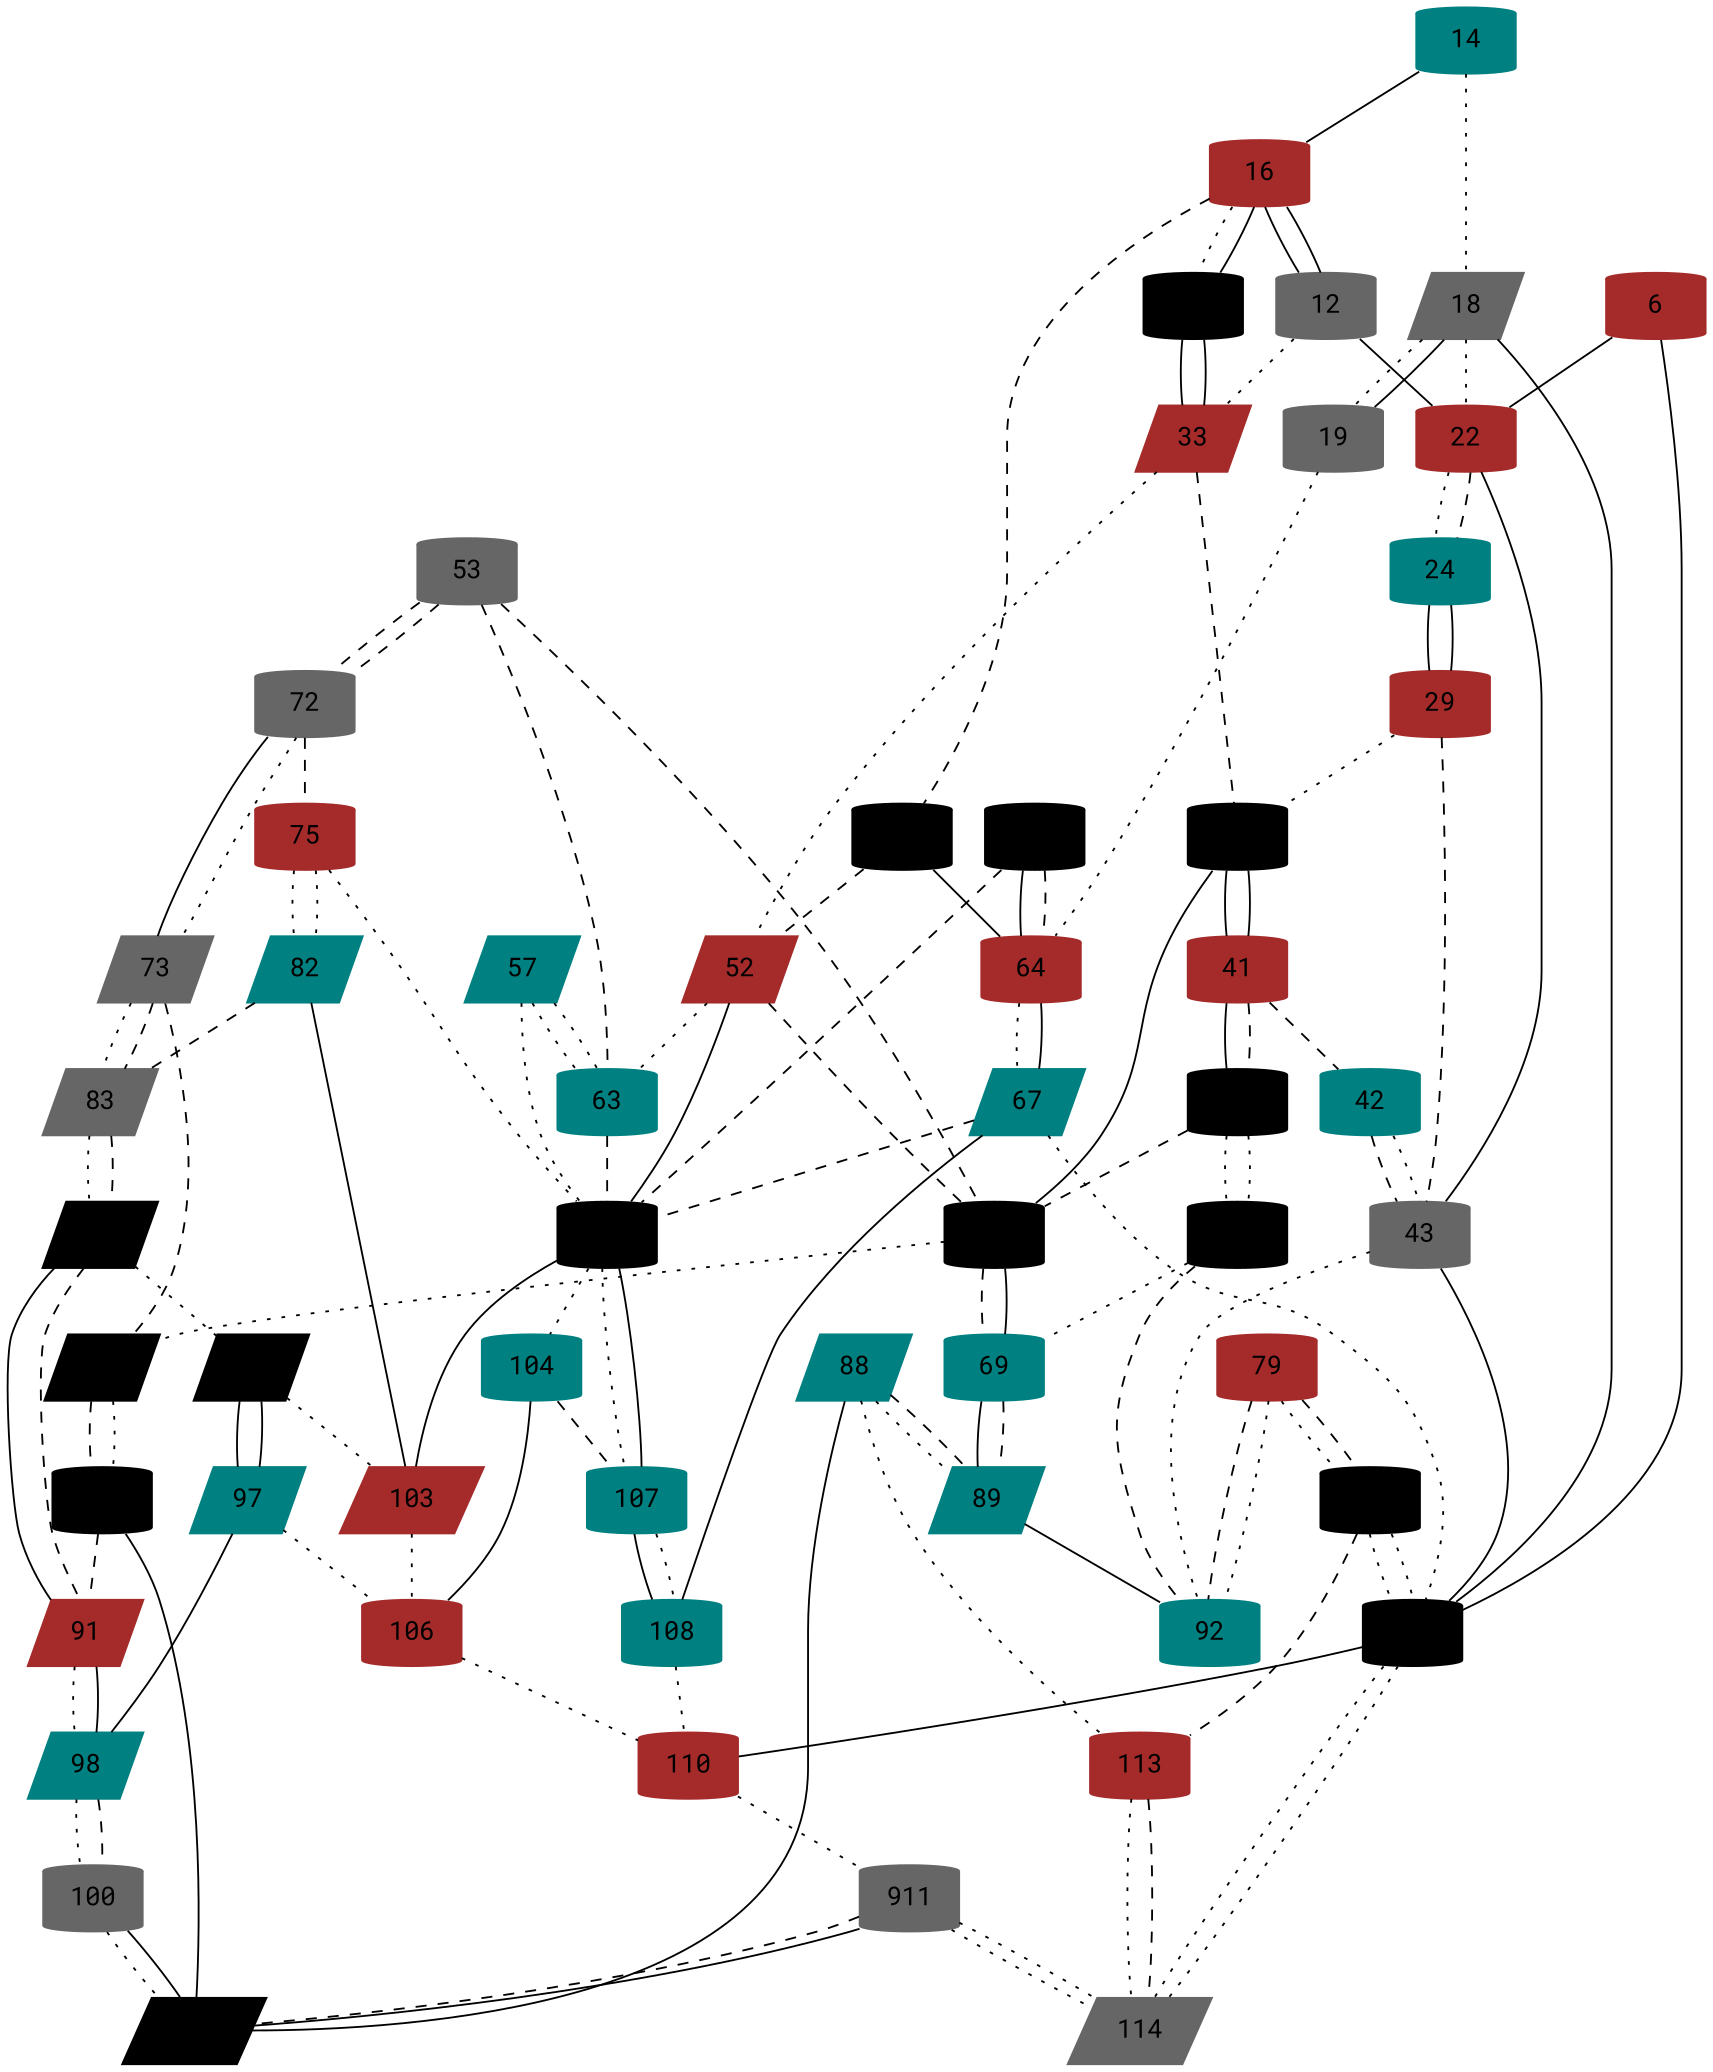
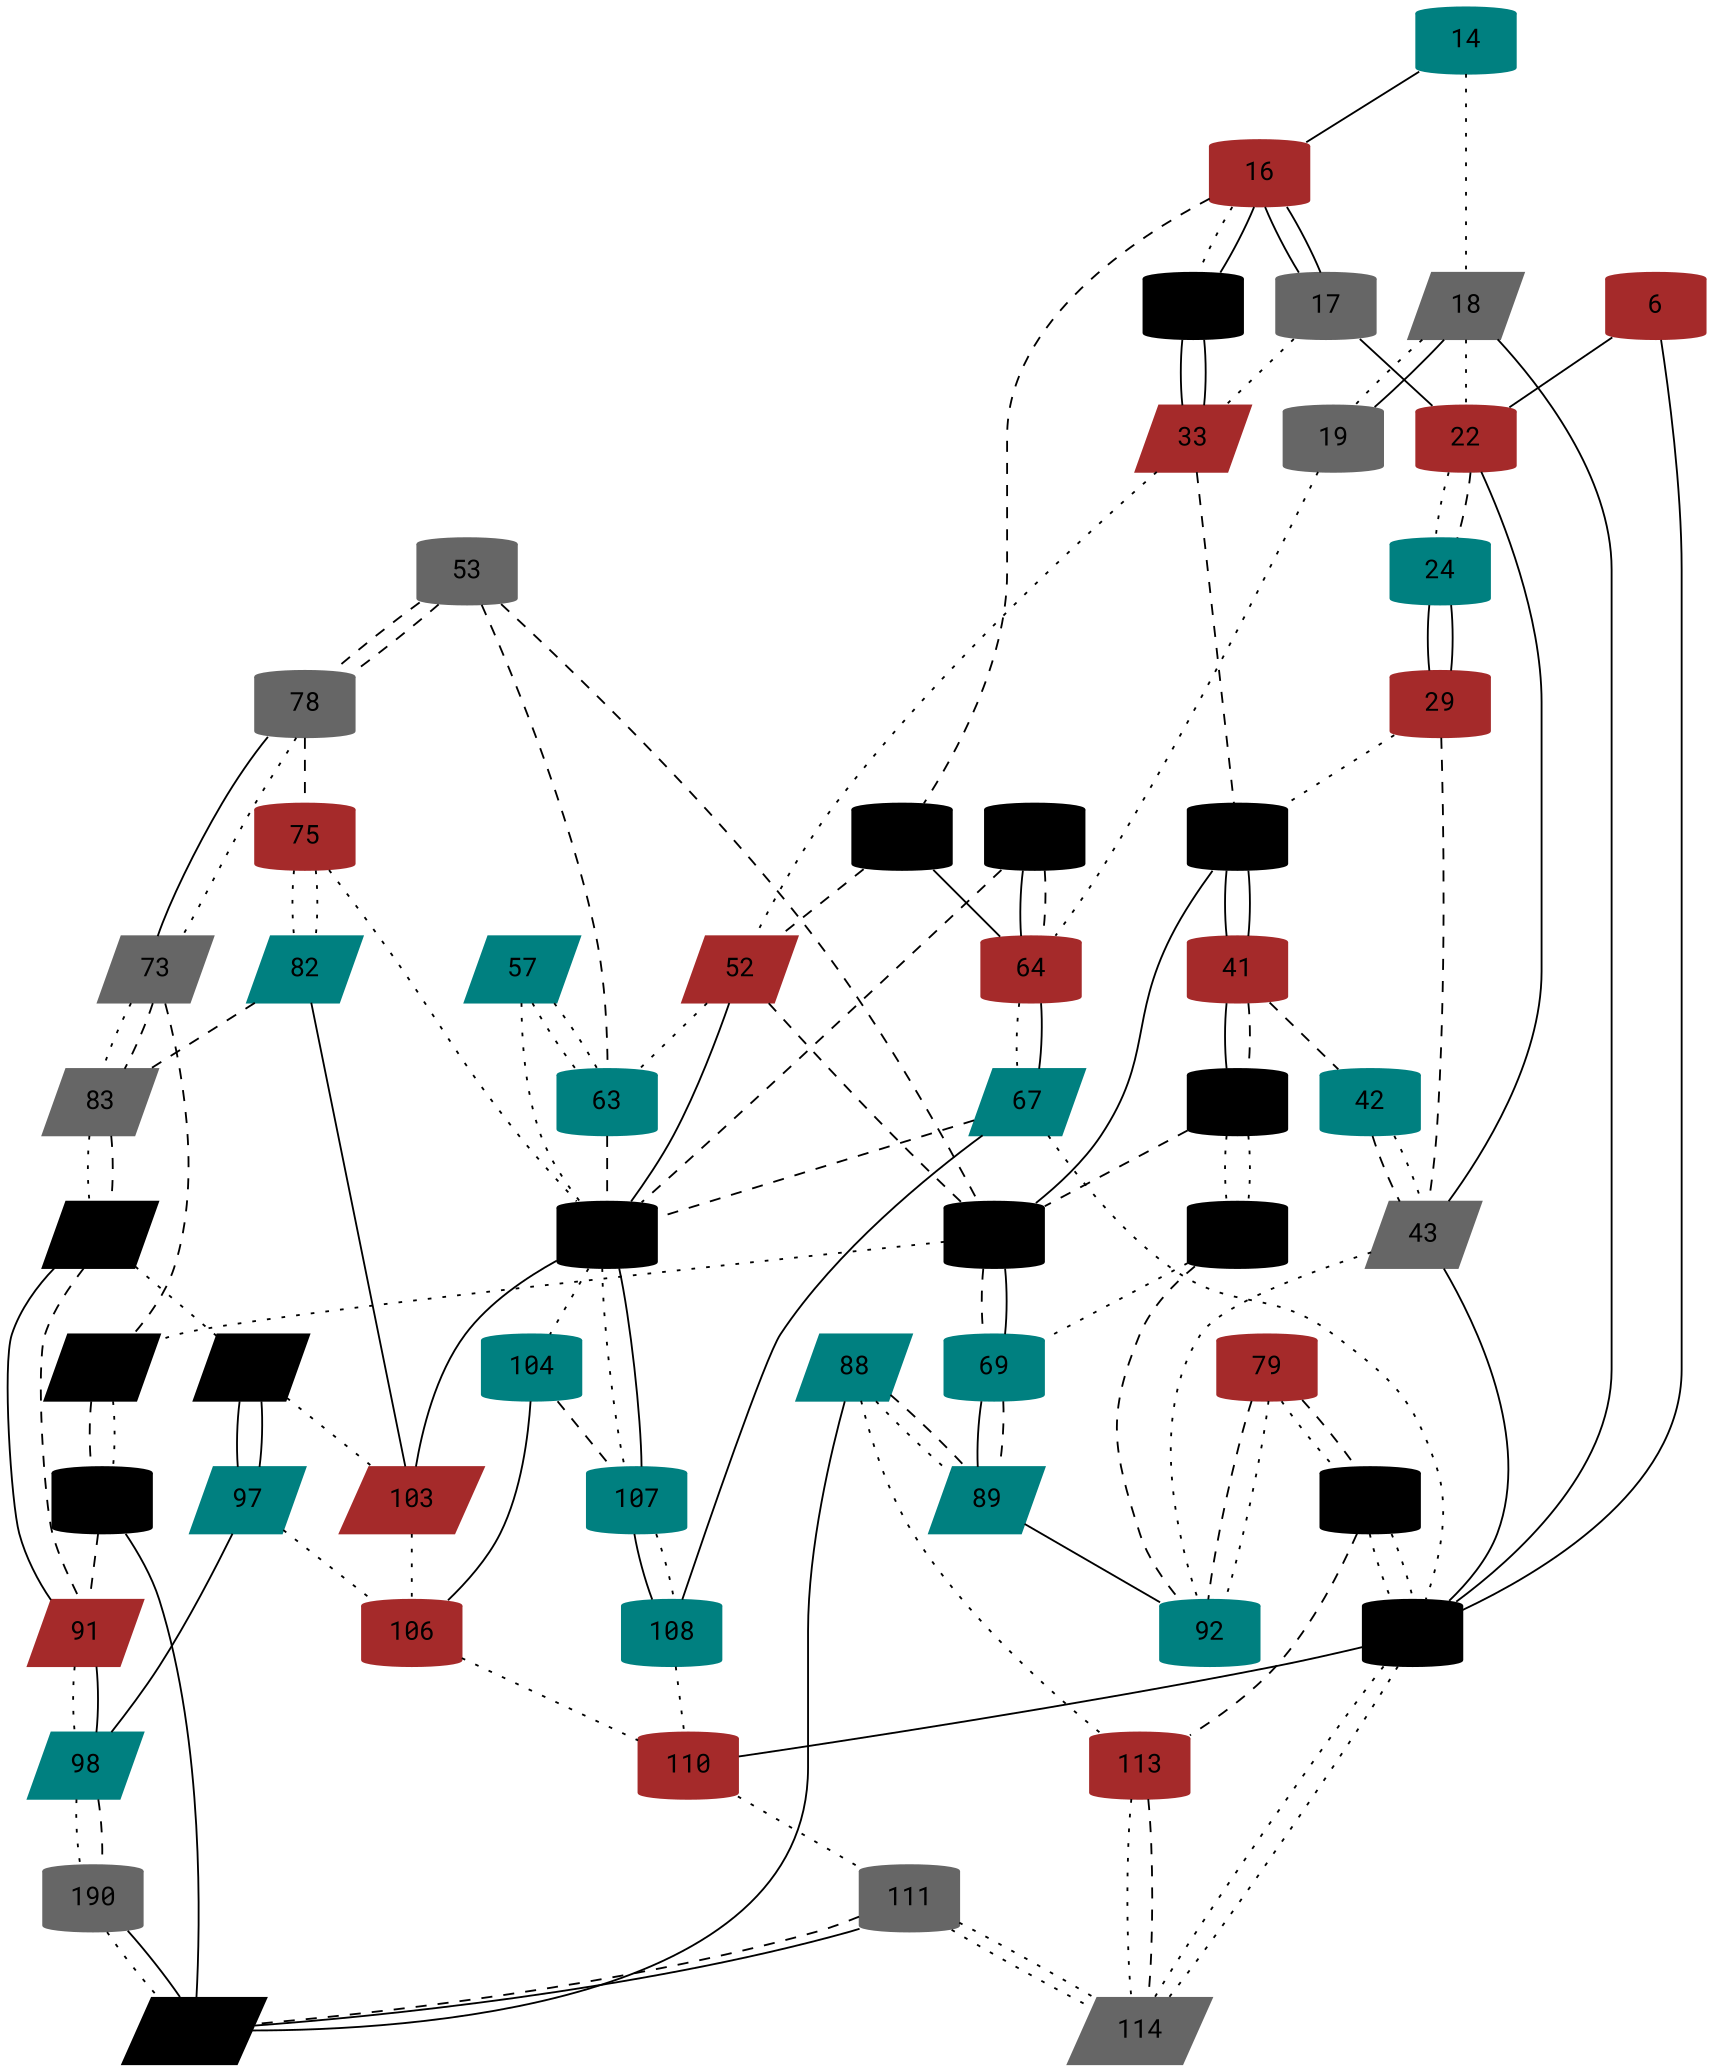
  graph {
    fontname="Roboto Mono"
    node [color=teal fontname="Roboto Mono" shape=cylinder style=filled]
    edge [fontname="Roboto Mono" style=dotted]
    6 [color=brown]
    22 [color=brown super="+9+12"]
    81 [color=black super="+5+65"]
    24
-   43 [color=gray40 super="+31"]
+   43 [color=gray40 shape=parallelogram super="+31"]
    110 [color=brown super="+109"]
    114 [color=gray40 shape=parallelogram]
    16 [color=brown super="+15"]
    14
    18 [color=gray40 shape=parallelogram super="+13+4"]
-   17 [color=gray40 super="+10+11" label=12]
+   17 [color=gray40 super="+10+11"]
    32 [color=black]
    49 [color=black super="+37+36"]
    19 [color=gray40]
    33 [color=brown shape=parallelogram super="+26+25+30"]
    64 [color=brown super="+34+35+48"]
    52 [color=brown shape=parallelogram super="+39+51"]
    40 [color=black super="+28"]
    67 [shape=parallelogram super="+66"]
    29 [color=brown]
    92 [super="+62"]
    41 [color=brown]
    68 [color=black super="+46+47+44"]
    63 [super="+54+55"]
    102 [color=black super="+78"]
    42
    50 [color=black]
    69
    74 [color=black shape=parallelogram]
    60 [color=black]
    103 [color=brown shape=parallelogram super="+95+96+84"]
    104 [super="+101"]
    107
    53 [color=gray40]
-   72 [color=gray40]
+   72 [color=gray40 label=78]
    73 [color=gray40 shape=parallelogram]
    75 [color=brown]
    57 [shape=parallelogram]
    58 [color=black]
    89 [shape=parallelogram]
    108
    85 [color=black]
    83 [color=gray40 shape=parallelogram]
    82 [shape=parallelogram]
    90 [color=black shape=parallelogram]
    91 [color=brown shape=parallelogram]
    112 [color=black shape=parallelogram super="+87+86"]
    79 [color=brown]
    80 [color=black]
    113 [color=brown]
-   111 [color=gray40 label=911]
+   111 [color=gray40]
    106 [color=brown super="+99+105"]
    94 [color=black shape=parallelogram]
    98 [shape=parallelogram]
    88 [shape=parallelogram]
    97 [shape=parallelogram]
-   100 [color=gray40]
+   100 [color=gray40 label=190]
    6 -- 22 [style=solid]
    6 -- 81 [style=solid]
    22 -- 24 [weight=2]
    22 -- 24 [style=dashed]
    22 -- 43 [style=solid weight=2]
    81 -- 110 [style=solid]
    81 -- 114
    81 -- 114
    24 -- 29 [style=solid]
    24 -- 29 [style=solid]
    43 -- 81 [style=solid]
    43 -- 92
    110 -- 111
    16 -- 17 [style=solid]
    16 -- 17 [style=solid]
    16 -- 32
    16 -- 32 [style=solid]
    16 -- 49 [style=dashed]
    14 -- 16 [style=solid]
    14 -- 18 [weight=2]
    18 -- 22
    18 -- 81 [style=solid weight=2]
    18 -- 19 [weight=2]
    18 -- 19 [style=solid]
    17 -- 22 [style=solid weight=2]
    17 -- 33 [weight=2]
    32 -- 33 [style=solid weight=2]
    32 -- 33 [style=solid]
    49 -- 64 [style=solid weight=2]
    49 -- 52 [style=dashed weight=2]
    19 -- 64
    33 -- 52
    33 -- 40 [style=dashed]
    64 -- 67
    64 -- 67 [style=solid]
    52 -- 68 [style=dashed]
    52 -- 63
    52 -- 102 [style=solid]
    40 -- 41 [style=solid]
    40 -- 41 [style=solid]
    40 -- 68 [style=solid weight=2]
    67 -- 81
    67 -- 102 [style=dashed]
    67 -- 108 [style=solid]
    29 -- 43 [style=dashed]
    29 -- 40
    41 -- 42 [style=dashed]
    41 -- 50 [style=solid]
    41 -- 50 [style=dashed]
    68 -- 69 [style=dashed]
    68 -- 69 [style=solid]
    68 -- 74
    63 -- 102 [style=dashed]
    102 -- 103 [style=solid weight=2]
    102 -- 104
    102 -- 107
    102 -- 107 [style=solid]
    42 -- 43 [style=dashed weight=2]
    42 -- 43
    50 -- 68 [style=dashed]
    50 -- 60
    50 -- 60
    69 -- 89 [style=solid]
    69 -- 89 [style=dashed]
    74 -- 85 [style=dashed]
    74 -- 85
    60 -- 92 [style=dashed]
    60 -- 69
    103 -- 106 [weight=2]
    104 -- 107 [style=dashed]
    104 -- 106 [style=solid]
    107 -- 108 [style=solid]
    107 -- 108
    53 -- 68 [style=dashed]
    53 -- 63 [style=dashed]
    53 -- 72 [style=dashed]
    53 -- 72 [style=dashed]
    72 -- 73 [style=solid]
    72 -- 73
    72 -- 75 [style=dashed]
    73 -- 74 [style=dashed]
    73 -- 83
    73 -- 83 [style=dashed]
    75 -- 102
    75 -- 82
    75 -- 82
    57 -- 63 [weight=2]
    57 -- 63
    57 -- 102
    58 -- 64 [style=solid weight=2]
    58 -- 64 [style=dashed]
    58 -- 102 [style=dashed]
    89 -- 92 [style=solid]
    108 -- 110
    85 -- 91 [style=dashed]
    85 -- 112 [style=solid]
    83 -- 90
    83 -- 90 [style=dashed]
    82 -- 103 [style=solid]
    82 -- 83 [style=dashed]
    90 -- 91 [style=solid]
    90 -- 91 [style=dashed]
    90 -- 94
    91 -- 98
    91 -- 98 [style=solid]
    79 -- 92 [style=dashed weight=2]
    79 -- 92
    79 -- 80
    79 -- 80 [style=dashed]
    80 -- 81
    80 -- 81
    80 -- 113 [style=dashed]
    113 -- 114
    113 -- 114 [style=dashed]
    111 -- 114
    111 -- 114
    111 -- 112 [style=dashed]
    111 -- 112 [style=solid]
    106 -- 110
    94 -- 103
    94 -- 97 [style=solid]
    94 -- 97 [style=solid]
    98 -- 100
    98 -- 100 [style=dashed]
    88 -- 89
    88 -- 89 [style=dashed]
    88 -- 112 [style=solid]
    88 -- 113
    97 -- 106
    97 -- 98 [style=solid]
    100 -- 112 [weight=2]
    100 -- 112 [style=solid]
  }
